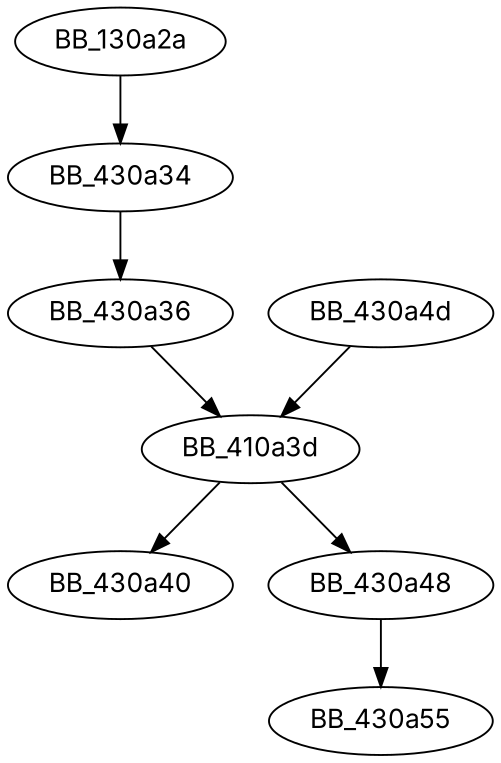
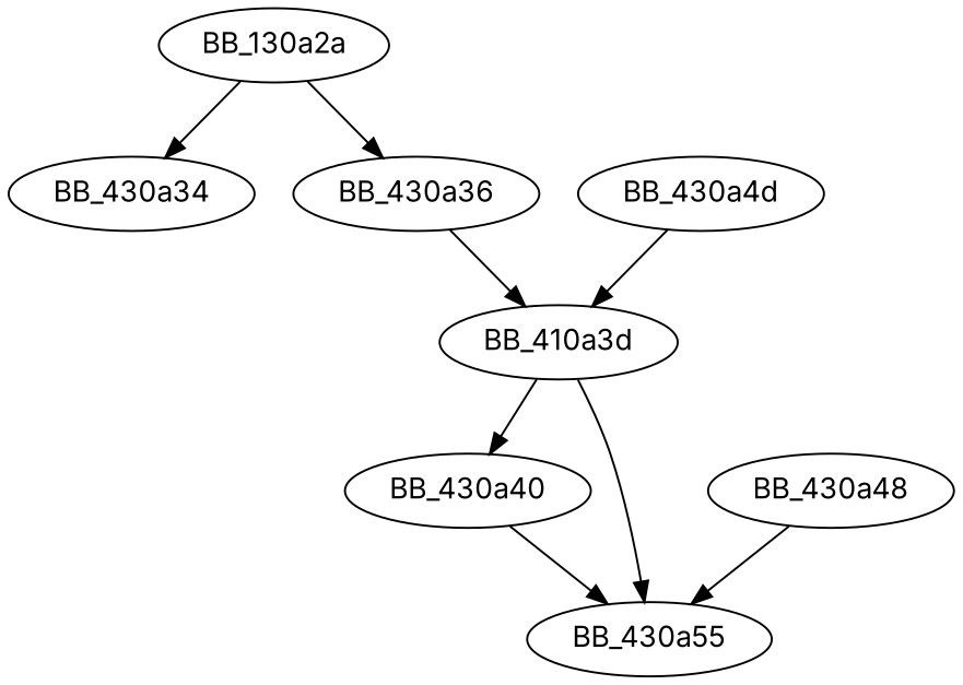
  digraph {
    fontname=Inter
    node [fontname=Inter]
    edge [fontname=Inter]
    n1 [label=BB_130a2a]
    BB_430a34
    BB_430a36
    n4 [label=BB_410a3d]
    BB_430a40
    BB_430a55
    BB_430a48
    BB_430a4d
    n1 -> BB_430a34
-   BB_430a34 -> BB_430a36
+   n1 -> BB_430a36
    BB_430a36 -> n4
    n4 -> BB_430a40
-   n4 -> BB_430a48
+   n4 -> BB_430a55
+   BB_430a40 -> BB_430a55
    BB_430a48 -> BB_430a55
    BB_430a4d -> n4
  }
